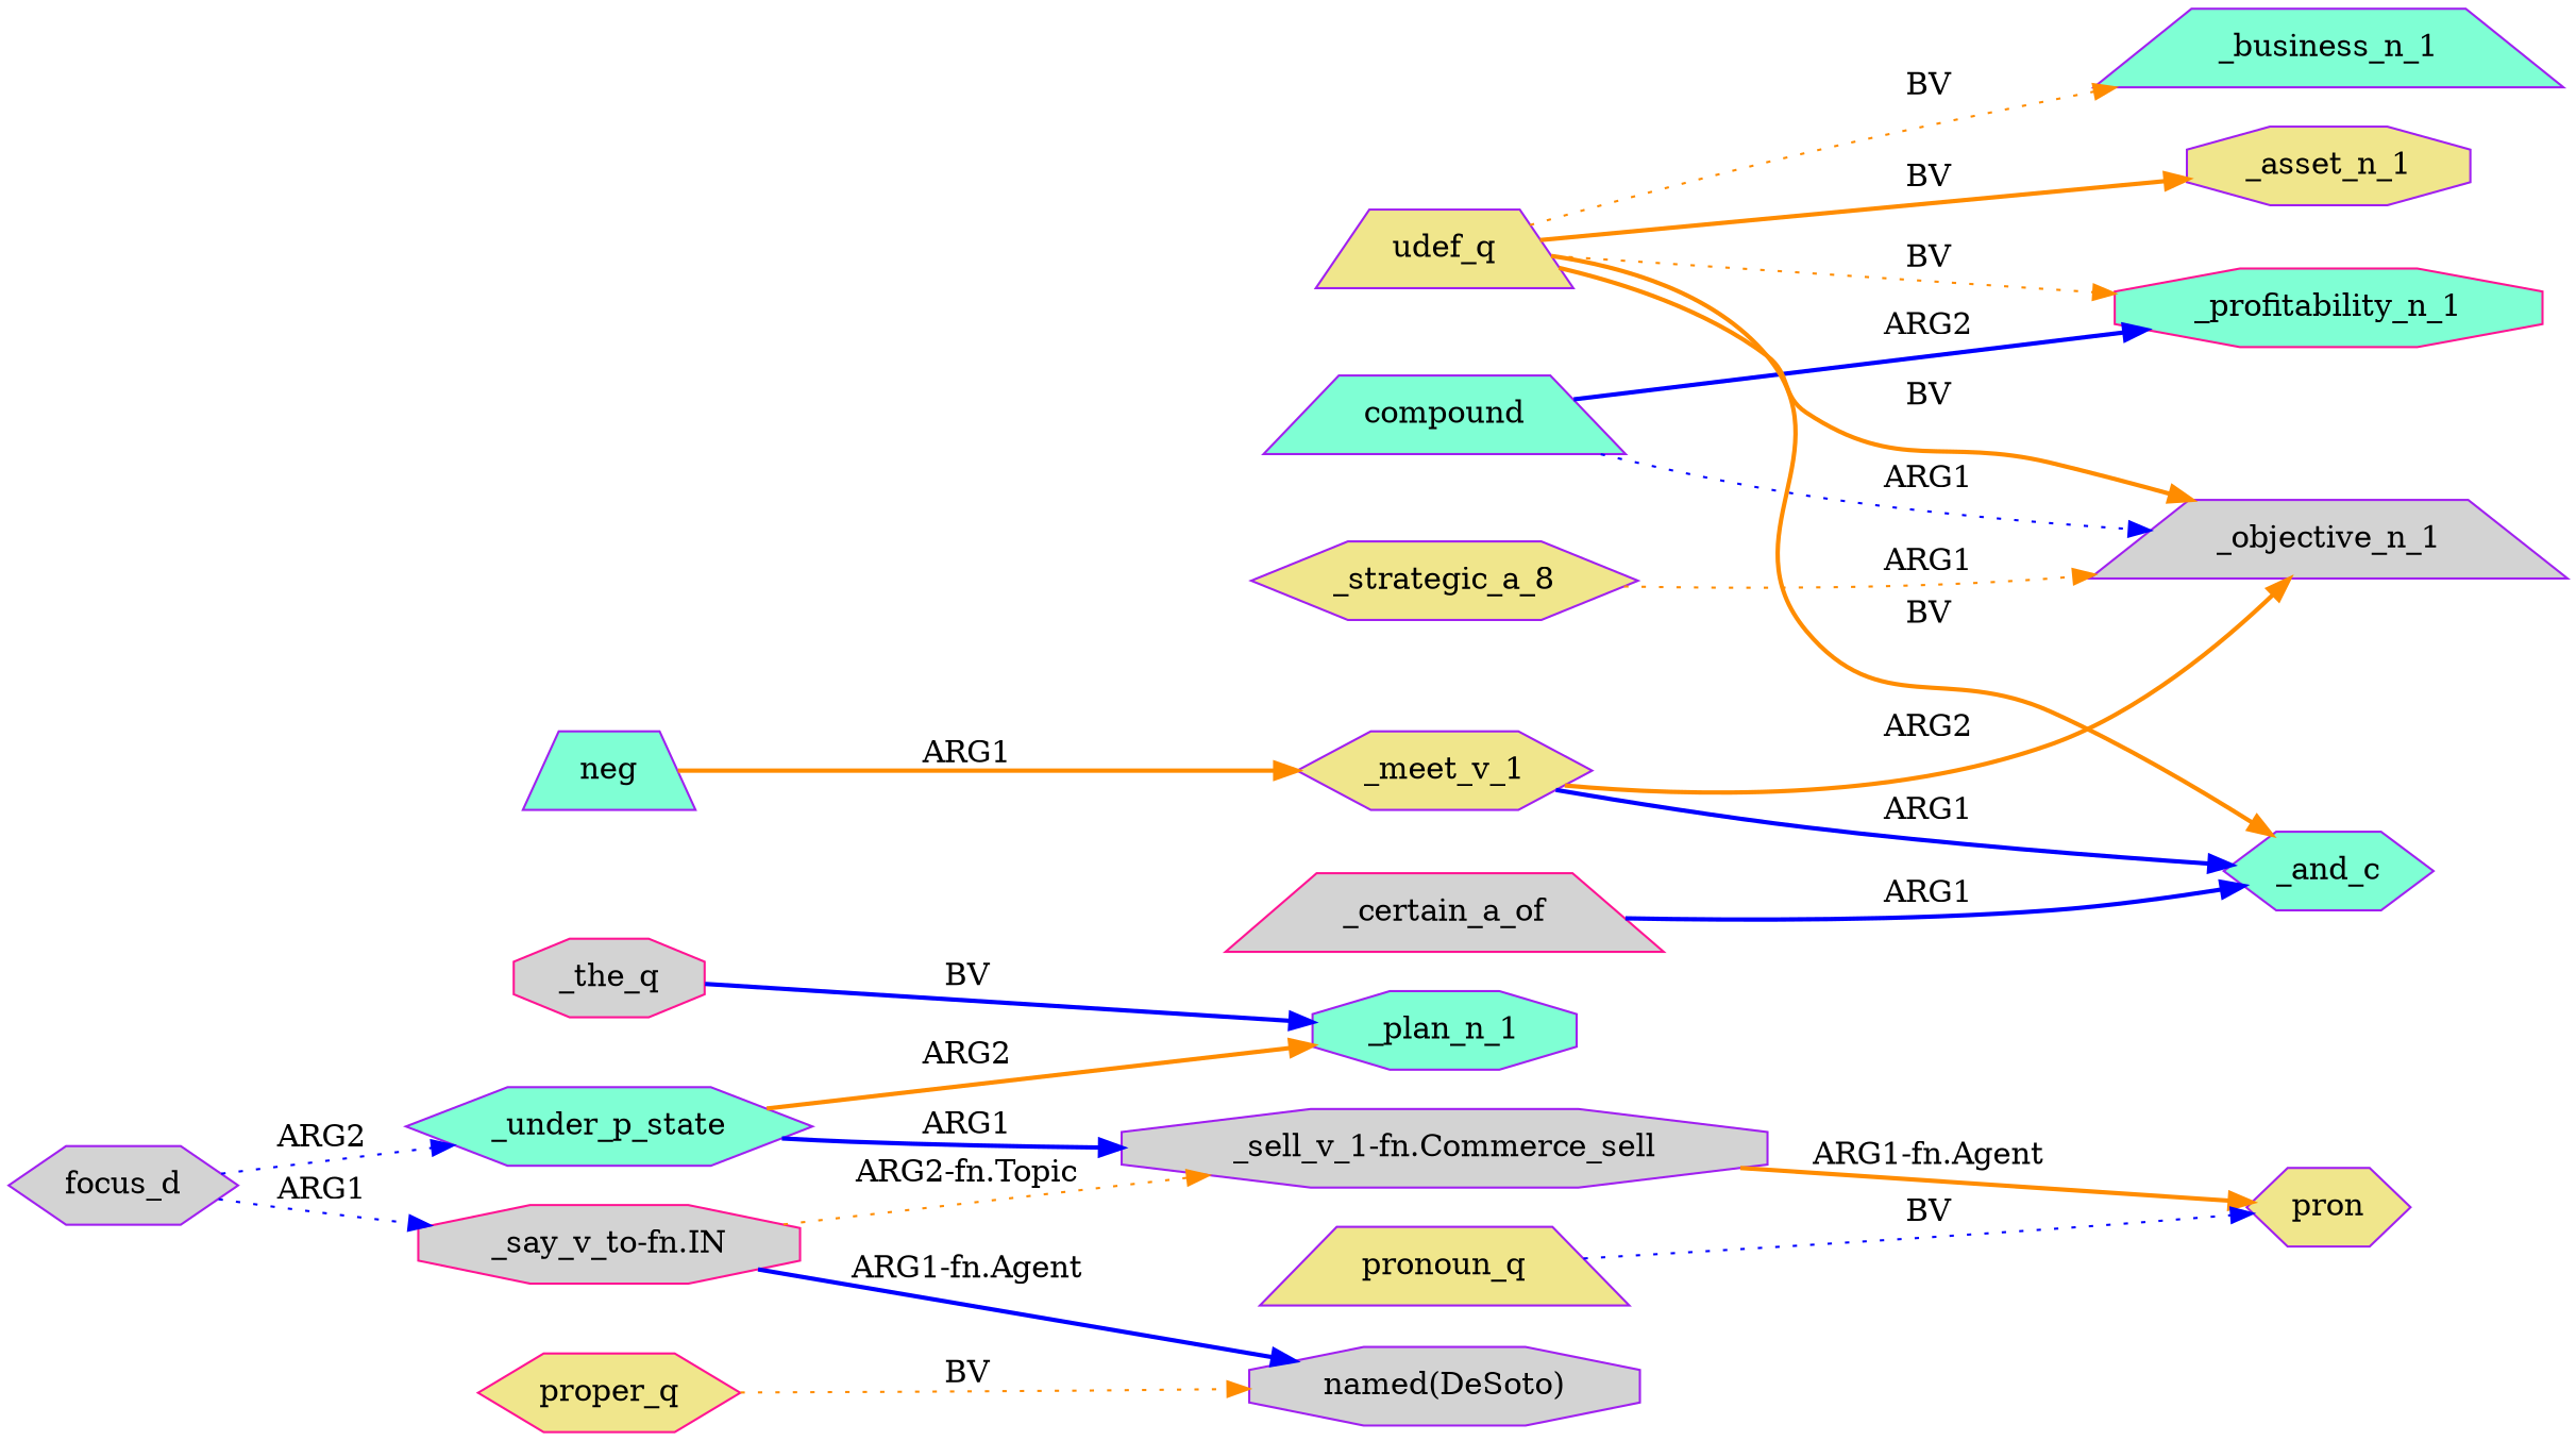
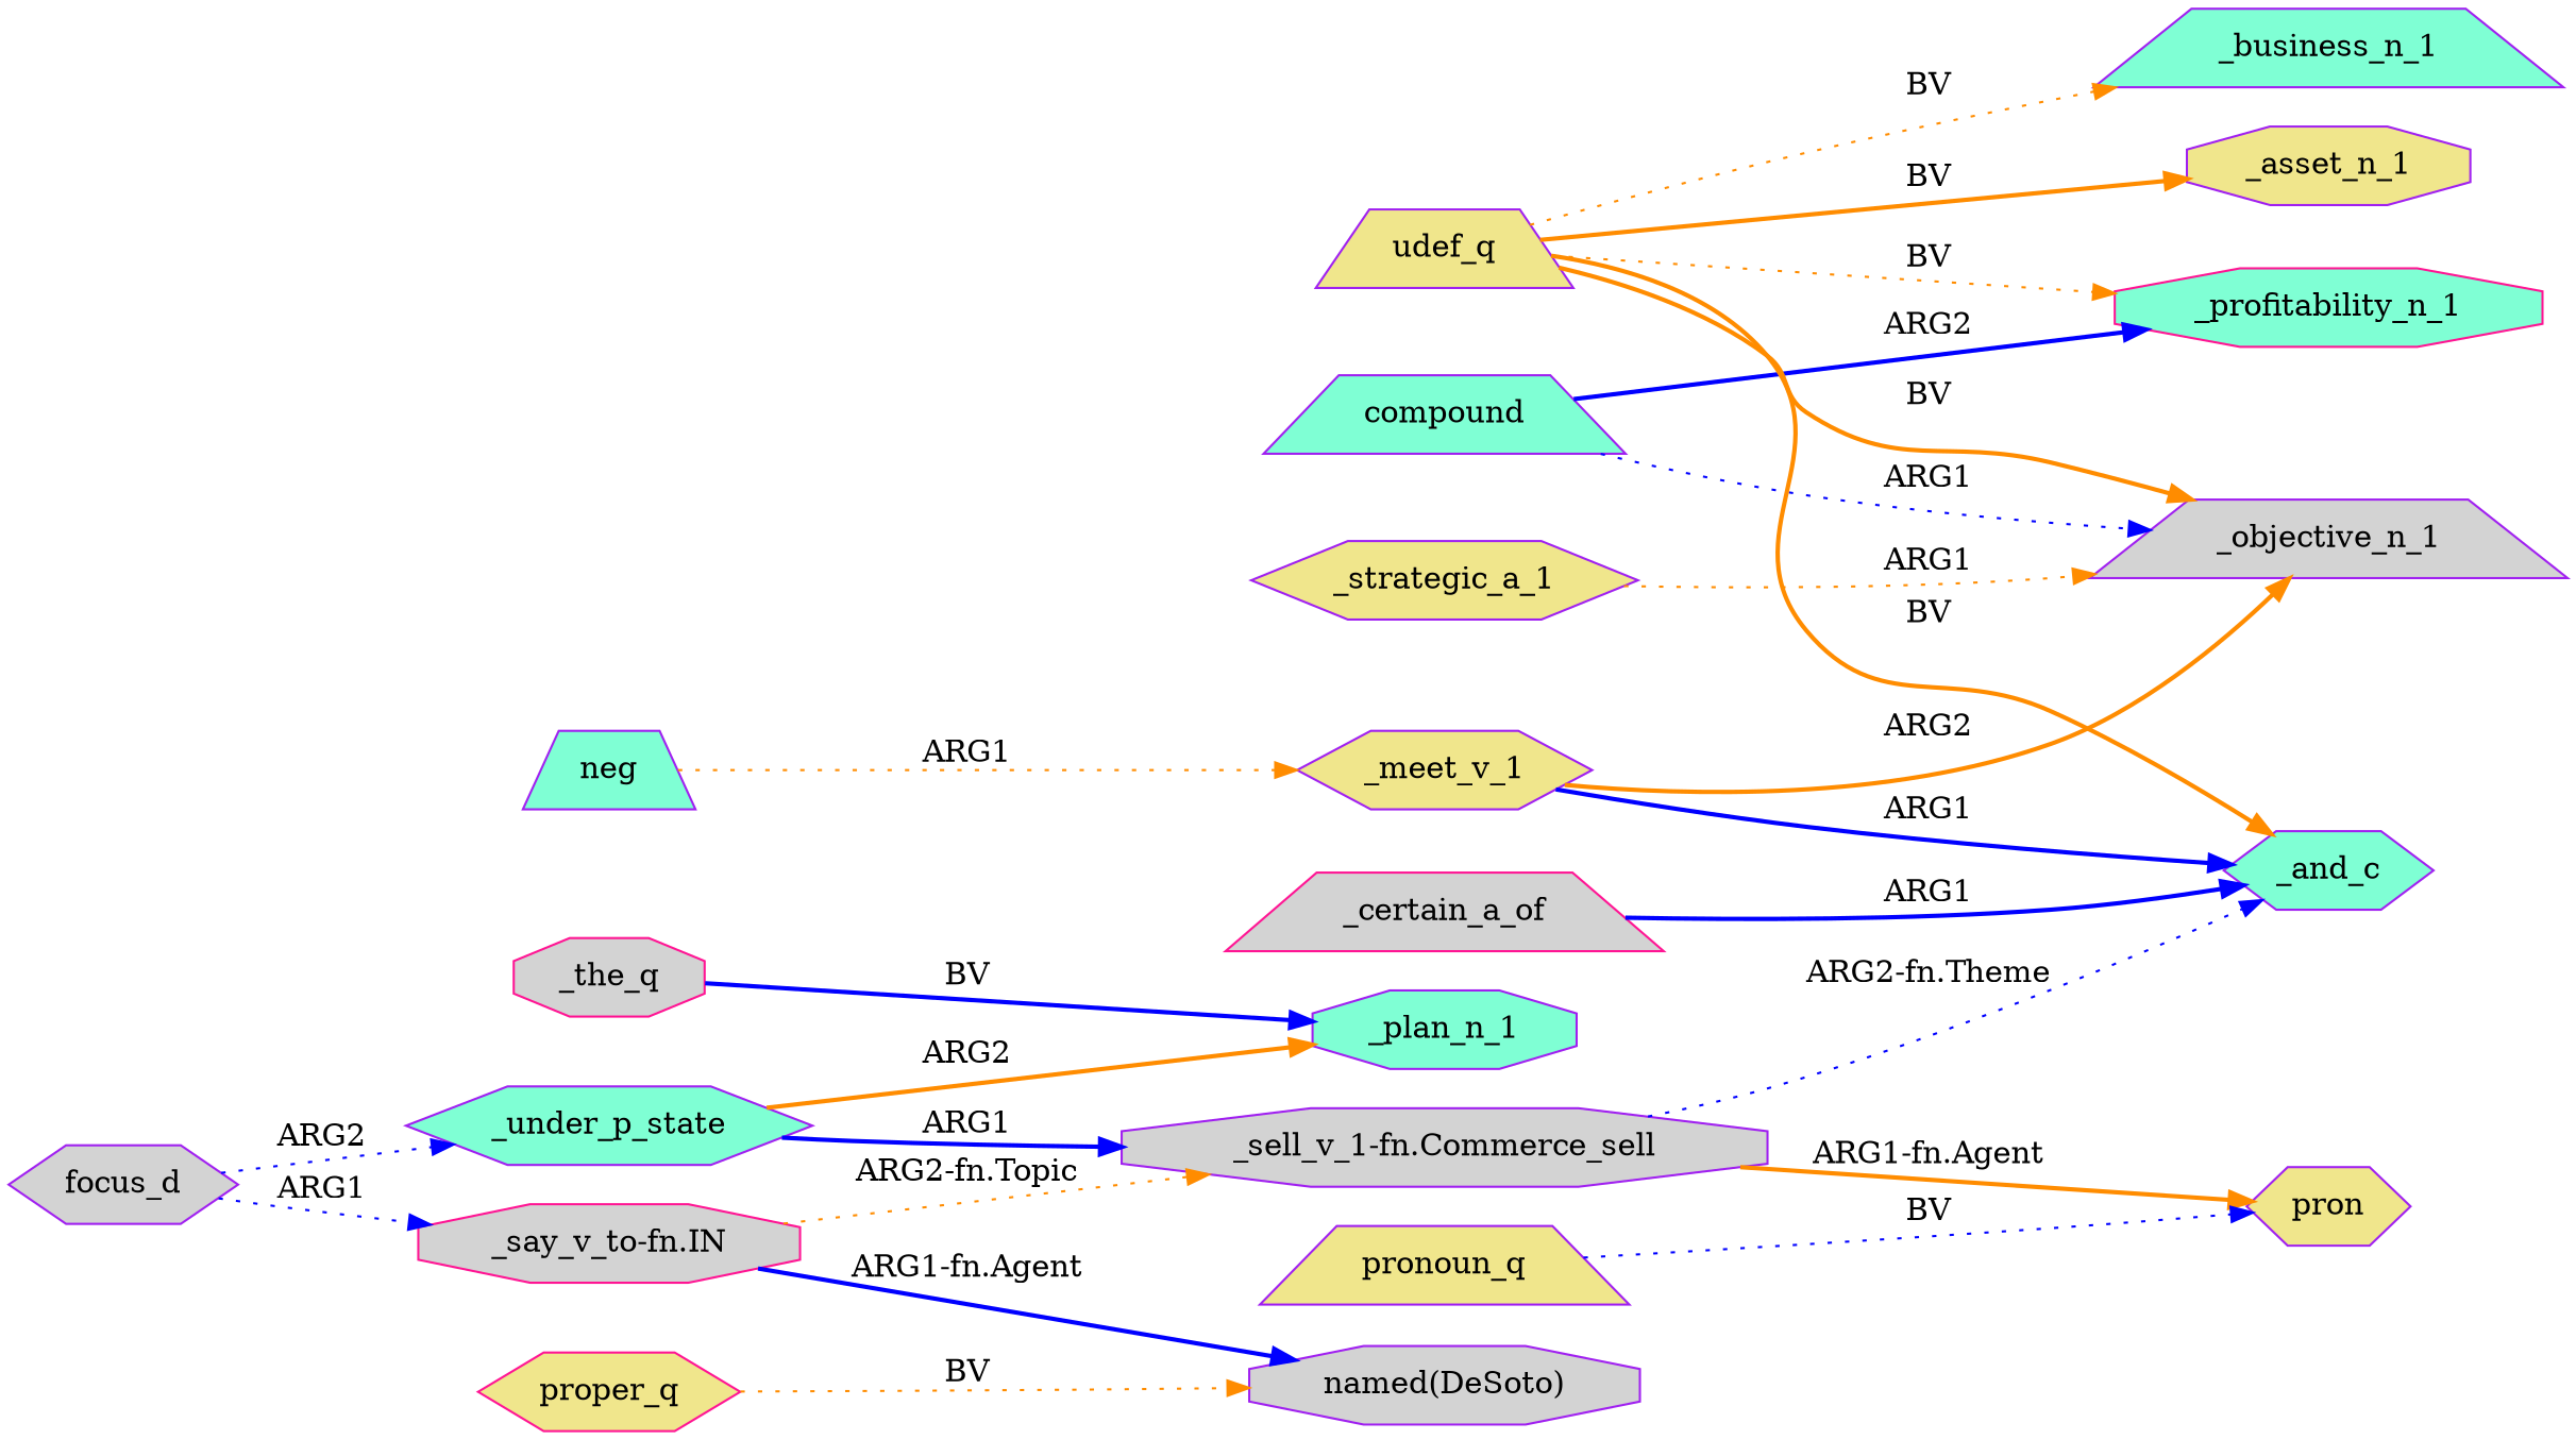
  digraph {
    rankdir=LR
    node [color=purple fillcolor=aquamarine shape=trapezium style=filled]
    edge [color=darkorange style=bold]
    compound
    _profitability_n_1 [color=deeppink shape=octagon]
    _objective_n_1 [fillcolor=lightgrey]
    _under_p_state [shape=hexagon]
    _plan_n_1 [shape=octagon]
    "_sell_v_1-fn.Commerce_sell" [fillcolor=lightgrey shape=octagon]
    _and_c [shape=hexagon]
    pron [fillcolor=khaki shape=hexagon]
    _the_q [color=deeppink fillcolor=lightgrey shape=octagon]
    proper_q [color=deeppink fillcolor=khaki shape=hexagon]
    "named(DeSoto)" [fillcolor=lightgrey shape=octagon]
    _certain_a_of [color=deeppink fillcolor=lightgrey]
    udef_q [fillcolor=khaki]
    _asset_n_1 [fillcolor=khaki shape=octagon]
    _business_n_1
    "_say_v_to-fn.IN" [color=deeppink fillcolor=lightgrey shape=octagon]
    pronoun_q [fillcolor=khaki]
    _meet_v_1 [fillcolor=khaki shape=hexagon]
-   _strategic_a_1 [fillcolor=khaki shape=hexagon label=_strategic_a_8]
+   _strategic_a_1 [fillcolor=khaki shape=hexagon]
    neg
    focus_d [fillcolor=lightgrey shape=hexagon]
    compound -> _profitability_n_1 [color=blue label=ARG2]
    compound -> _objective_n_1 [color=blue label=ARG1 style=dotted]
    _under_p_state -> _plan_n_1 [label=ARG2]
    _under_p_state -> "_sell_v_1-fn.Commerce_sell" [color=blue label=ARG1]
+   "_sell_v_1-fn.Commerce_sell" -> _and_c [color=blue label="ARG2-fn.Theme" style=dotted]
    "_sell_v_1-fn.Commerce_sell" -> pron [label="ARG1-fn.Agent"]
    _the_q -> _plan_n_1 [color=blue label=BV]
    proper_q -> "named(DeSoto)" [label=BV style=dotted]
    _certain_a_of -> _and_c [color=blue label=ARG1]
    udef_q -> _profitability_n_1 [label=BV style=dotted]
    udef_q -> _objective_n_1 [label=BV]
    udef_q -> _and_c [label=BV]
    udef_q -> _asset_n_1 [label=BV]
    udef_q -> _business_n_1 [label=BV style=dotted]
    "_say_v_to-fn.IN" -> "_sell_v_1-fn.Commerce_sell" [label="ARG2-fn.Topic" style=dotted]
    "_say_v_to-fn.IN" -> "named(DeSoto)" [color=blue label="ARG1-fn.Agent"]
    pronoun_q -> pron [color=blue label=BV style=dotted]
    _meet_v_1 -> _objective_n_1 [label=ARG2]
    _meet_v_1 -> _and_c [color=blue label=ARG1]
    _strategic_a_1 -> _objective_n_1 [label=ARG1 style=dotted]
-   neg -> _meet_v_1 [label=ARG1]
+   neg -> _meet_v_1 [label=ARG1 style=dotted]
    focus_d -> _under_p_state [color=blue label=ARG2 style=dotted]
    focus_d -> "_say_v_to-fn.IN" [color=blue label=ARG1 style=dotted]
  }
